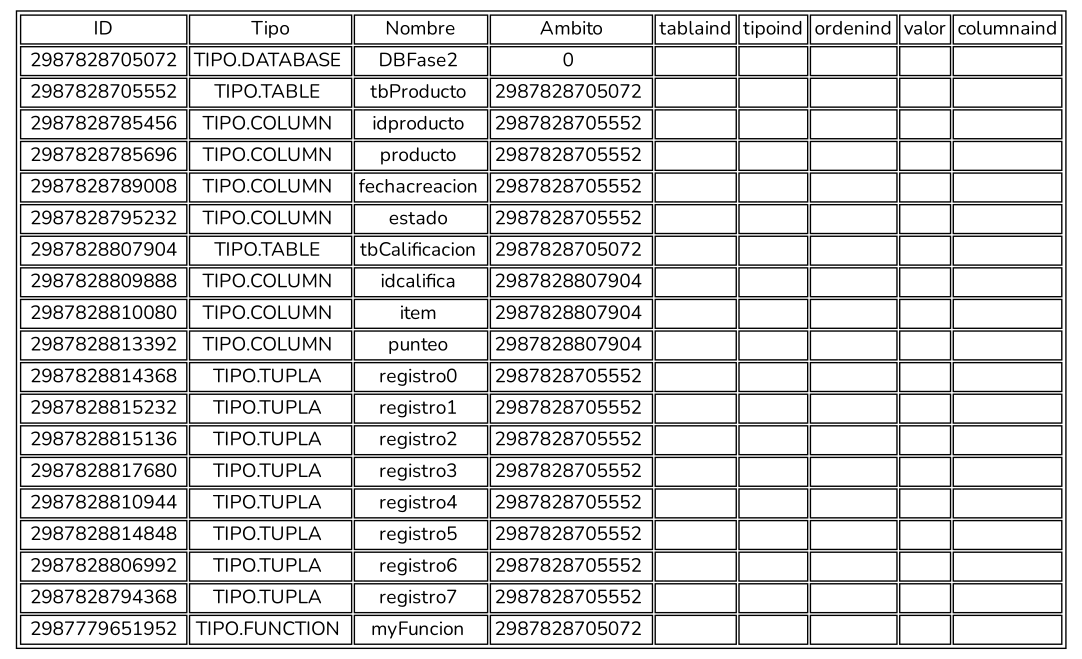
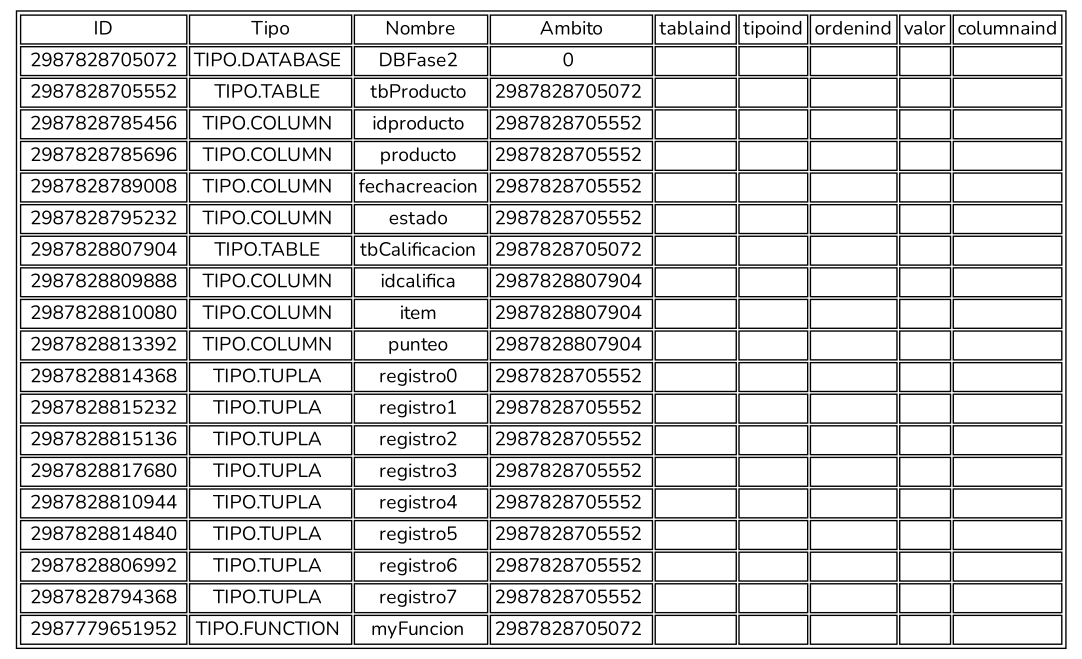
  digraph {
    fontname=Nunito
-   n1 [label=<<TABLE>   <TR><TD>ID</TD><TD>Tipo</TD><TD>Nombre</TD><TD>Ambito</TD><TD>tablaind</TD><TD>tipoind</TD><TD>ordenind</TD><TD>valor</TD><TD>columnaind</TD></TR> <TR> <TD> 2987828705072 </TD><TD>TIPO.DATABASE </TD><TD>DBFase2 </TD><TD>0 </TD><TD> </TD><TD> </TD><TD> </TD><TD> </TD><TD> </TD></TR><TR> <TD> 2987828705552 </TD><TD>TIPO.TABLE </TD><TD>tbProducto </TD><TD>2987828705072 </TD><TD> </TD><TD> </TD><TD> </TD><TD> </TD><TD> </TD></TR><TR> <TD> 2987828785456 </TD><TD>TIPO.COLUMN </TD><TD>idproducto </TD><TD>2987828705552 </TD><TD> </TD><TD> </TD><TD> </TD><TD> </TD><TD> </TD></TR><TR> <TD> 2987828785696 </TD><TD>TIPO.COLUMN </TD><TD>producto </TD><TD>2987828705552 </TD><TD> </TD><TD> </TD><TD> </TD><TD> </TD><TD> </TD></TR><TR> <TD> 2987828789008 </TD><TD>TIPO.COLUMN </TD><TD>fechacreacion </TD><TD>2987828705552 </TD><TD> </TD><TD> </TD><TD> </TD><TD> </TD><TD> </TD></TR><TR> <TD> 2987828795232 </TD><TD>TIPO.COLUMN </TD><TD>estado </TD><TD>2987828705552 </TD><TD> </TD><TD> </TD><TD> </TD><TD> </TD><TD> </TD></TR><TR> <TD> 2987828807904 </TD><TD>TIPO.TABLE </TD><TD>tbCalificacion </TD><TD>2987828705072 </TD><TD> </TD><TD> </TD><TD> </TD><TD> </TD><TD> </TD></TR><TR> <TD> 2987828809888 </TD><TD>TIPO.COLUMN </TD><TD>idcalifica </TD><TD>2987828807904 </TD><TD> </TD><TD> </TD><TD> </TD><TD> </TD><TD> </TD></TR><TR> <TD> 2987828810080 </TD><TD>TIPO.COLUMN </TD><TD>item </TD><TD>2987828807904 </TD><TD> </TD><TD> </TD><TD> </TD><TD> </TD><TD> </TD></TR><TR> <TD> 2987828813392 </TD><TD>TIPO.COLUMN </TD><TD>punteo </TD><TD>2987828807904 </TD><TD> </TD><TD> </TD><TD> </TD><TD> </TD><TD> </TD></TR><TR> <TD> 2987828814368 </TD><TD>TIPO.TUPLA </TD><TD>registro0 </TD><TD>2987828705552 </TD><TD> </TD><TD> </TD><TD> </TD><TD> </TD><TD> </TD></TR><TR> <TD> 2987828815232 </TD><TD>TIPO.TUPLA </TD><TD>registro1 </TD><TD>2987828705552 </TD><TD> </TD><TD> </TD><TD> </TD><TD> </TD><TD> </TD></TR><TR> <TD> 2987828815136 </TD><TD>TIPO.TUPLA </TD><TD>registro2 </TD><TD>2987828705552 </TD><TD> </TD><TD> </TD><TD> </TD><TD> </TD><TD> </TD></TR><TR> <TD> 2987828817680 </TD><TD>TIPO.TUPLA </TD><TD>registro3 </TD><TD>2987828705552 </TD><TD> </TD><TD> </TD><TD> </TD><TD> </TD><TD> </TD></TR><TR> <TD> 2987828810944 </TD><TD>TIPO.TUPLA </TD><TD>registro4 </TD><TD>2987828705552 </TD><TD> </TD><TD> </TD><TD> </TD><TD> </TD><TD> </TD></TR><TR> <TD> 2987828814848 </TD><TD>TIPO.TUPLA </TD><TD>registro5 </TD><TD>2987828705552 </TD><TD> </TD><TD> </TD><TD> </TD><TD> </TD><TD> </TD></TR><TR> <TD> 2987828806992 </TD><TD>TIPO.TUPLA </TD><TD>registro6 </TD><TD>2987828705552 </TD><TD> </TD><TD> </TD><TD> </TD><TD> </TD><TD> </TD></TR><TR> <TD> 2987828794368 </TD><TD>TIPO.TUPLA </TD><TD>registro7 </TD><TD>2987828705552 </TD><TD> </TD><TD> </TD><TD> </TD><TD> </TD><TD> </TD></TR><TR> <TD> 2987779651952 </TD><TD>TIPO.FUNCTION </TD><TD>myFuncion </TD><TD>2987828705072 </TD><TD> </TD><TD> </TD><TD> </TD><TD> </TD><TD> </TD></TR></TABLE>> shape=plaintext fontname=Nunito]
+   n1 [label=<<TABLE>   <TR><TD>ID</TD><TD>Tipo</TD><TD>Nombre</TD><TD>Ambito</TD><TD>tablaind</TD><TD>tipoind</TD><TD>ordenind</TD><TD>valor</TD><TD>columnaind</TD></TR> <TR> <TD> 2987828705072 </TD><TD>TIPO.DATABASE </TD><TD>DBFase2 </TD><TD>0 </TD><TD> </TD><TD> </TD><TD> </TD><TD> </TD><TD> </TD></TR><TR> <TD> 2987828705552 </TD><TD>TIPO.TABLE </TD><TD>tbProducto </TD><TD>2987828705072 </TD><TD> </TD><TD> </TD><TD> </TD><TD> </TD><TD> </TD></TR><TR> <TD> 2987828785456 </TD><TD>TIPO.COLUMN </TD><TD>idproducto </TD><TD>2987828705552 </TD><TD> </TD><TD> </TD><TD> </TD><TD> </TD><TD> </TD></TR><TR> <TD> 2987828785696 </TD><TD>TIPO.COLUMN </TD><TD>producto </TD><TD>2987828705552 </TD><TD> </TD><TD> </TD><TD> </TD><TD> </TD><TD> </TD></TR><TR> <TD> 2987828789008 </TD><TD>TIPO.COLUMN </TD><TD>fechacreacion </TD><TD>2987828705552 </TD><TD> </TD><TD> </TD><TD> </TD><TD> </TD><TD> </TD></TR><TR> <TD> 2987828795232 </TD><TD>TIPO.COLUMN </TD><TD>estado </TD><TD>2987828705552 </TD><TD> </TD><TD> </TD><TD> </TD><TD> </TD><TD> </TD></TR><TR> <TD> 2987828807904 </TD><TD>TIPO.TABLE </TD><TD>tbCalificacion </TD><TD>2987828705072 </TD><TD> </TD><TD> </TD><TD> </TD><TD> </TD><TD> </TD></TR><TR> <TD> 2987828809888 </TD><TD>TIPO.COLUMN </TD><TD>idcalifica </TD><TD>2987828807904 </TD><TD> </TD><TD> </TD><TD> </TD><TD> </TD><TD> </TD></TR><TR> <TD> 2987828810080 </TD><TD>TIPO.COLUMN </TD><TD>item </TD><TD>2987828807904 </TD><TD> </TD><TD> </TD><TD> </TD><TD> </TD><TD> </TD></TR><TR> <TD> 2987828813392 </TD><TD>TIPO.COLUMN </TD><TD>punteo </TD><TD>2987828807904 </TD><TD> </TD><TD> </TD><TD> </TD><TD> </TD><TD> </TD></TR><TR> <TD> 2987828814368 </TD><TD>TIPO.TUPLA </TD><TD>registro0 </TD><TD>2987828705552 </TD><TD> </TD><TD> </TD><TD> </TD><TD> </TD><TD> </TD></TR><TR> <TD> 2987828815232 </TD><TD>TIPO.TUPLA </TD><TD>registro1 </TD><TD>2987828705552 </TD><TD> </TD><TD> </TD><TD> </TD><TD> </TD><TD> </TD></TR><TR> <TD> 2987828815136 </TD><TD>TIPO.TUPLA </TD><TD>registro2 </TD><TD>2987828705552 </TD><TD> </TD><TD> </TD><TD> </TD><TD> </TD><TD> </TD></TR><TR> <TD> 2987828817680 </TD><TD>TIPO.TUPLA </TD><TD>registro3 </TD><TD>2987828705552 </TD><TD> </TD><TD> </TD><TD> </TD><TD> </TD><TD> </TD></TR><TR> <TD> 2987828810944 </TD><TD>TIPO.TUPLA </TD><TD>registro4 </TD><TD>2987828705552 </TD><TD> </TD><TD> </TD><TD> </TD><TD> </TD><TD> </TD></TR><TR> <TD> 2987828814840 </TD><TD>TIPO.TUPLA </TD><TD>registro5 </TD><TD>2987828705552 </TD><TD> </TD><TD> </TD><TD> </TD><TD> </TD><TD> </TD></TR><TR> <TD> 2987828806992 </TD><TD>TIPO.TUPLA </TD><TD>registro6 </TD><TD>2987828705552 </TD><TD> </TD><TD> </TD><TD> </TD><TD> </TD><TD> </TD></TR><TR> <TD> 2987828794368 </TD><TD>TIPO.TUPLA </TD><TD>registro7 </TD><TD>2987828705552 </TD><TD> </TD><TD> </TD><TD> </TD><TD> </TD><TD> </TD></TR><TR> <TD> 2987779651952 </TD><TD>TIPO.FUNCTION </TD><TD>myFuncion </TD><TD>2987828705072 </TD><TD> </TD><TD> </TD><TD> </TD><TD> </TD><TD> </TD></TR></TABLE>> shape=plaintext fontname=Nunito]
  }
